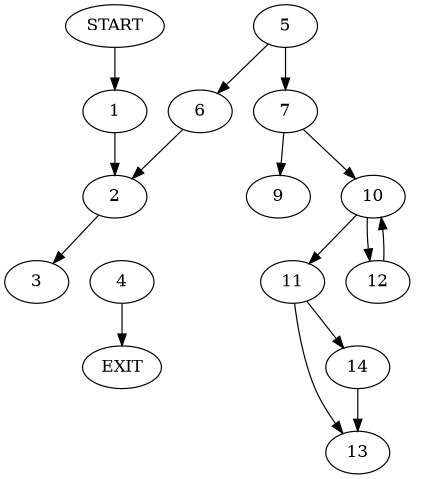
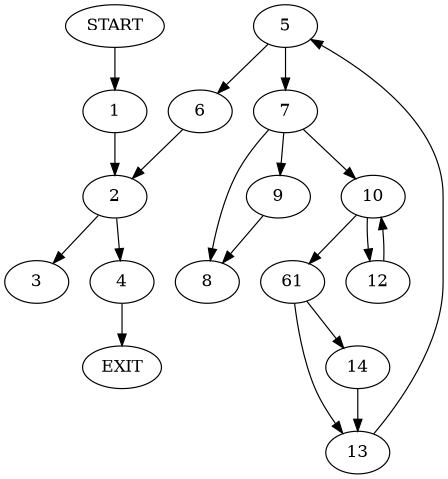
  digraph {
    n1 [label=START]
    1
    2
    n4 [label=EXIT]
    3
    4
    5
    6
    7
+   8
    9
    10
-   11
+   11 [label=61]
    12
    13
    14
    n1 -> 1
    1 -> 2
    2 -> 3
+   2 -> 4
    4 -> n4
    5 -> 6
    5 -> 7
    6 -> 2
+   7 -> 8
    7 -> 9
    7 -> 10
+   9 -> 8
    10 -> 11
    10 -> 12
    11 -> 13
    11 -> 14
    12 -> 10
+   13 -> 5
    14 -> 13
  }
